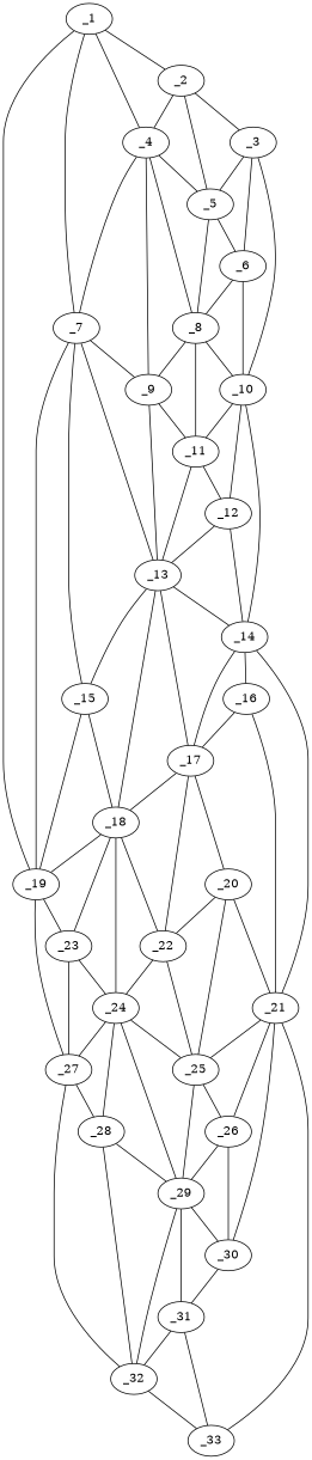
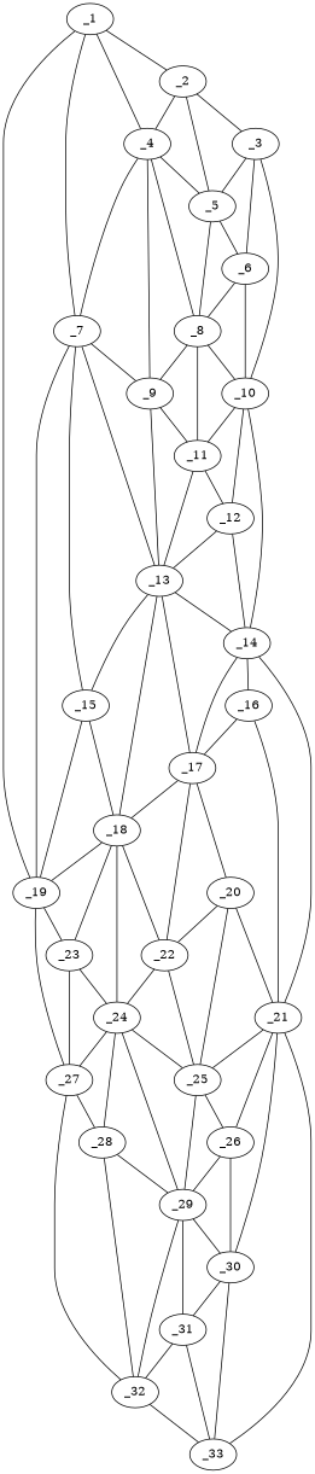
  graph {
    node [x=102 y=60]
    edge [valence=2]
    _1 [x=12 y=76]
    _2 [x=13 y=67]
    _4 [x=23 y=73]
    _7 [x=38 y=79]
    _19 [x=84 y=86]
    _3 [x=19 y=52]
    _5 [x=29 y=54]
    _6 [x=34 y=53]
    _10 [x=49 y=49]
    _8 [x=42]
    _9 [x=43 y=68]
    _13 [x=61 y=70]
    _15 [x=75 y=83]
    _23 [x=89 y=80]
    _27 [y=83]
    _11 [x=51]
    _12 [x=58 y=51]
    _14 [x=72 y=47]
    _17 [x=81]
    _18 [x=81 y=72]
    _24 [x=95 y=73]
    _28 [x=105 y=74]
    _32 [x=117 y=74]
    _16 [x=76 y=48]
    _21 [x=87 y=47]
    _20 [x=85 y=54]
    _22 [x=88 y=61]
    _25 [x=98 y=58]
    _26 [y=53]
    _30 [x=114 y=56]
    _33 [x=124 y=58]
    _29 [x=108 y=65]
    _31 [x=115 y=61]
    _1 -- _2 [valence=1]
    _1 -- _4
    _1 -- _7
    _1 -- _19 [valence=1]
    _2 -- _4 [valence=1]
    _2 -- _3 [valence=1]
    _2 -- _5
    _4 -- _7 [valence=1]
    _4 -- _5
    _4 -- _8 [valence=1]
    _4 -- _9 [valence=1]
    _7 -- _19
    _7 -- _9
    _7 -- _13
    _7 -- _15 [valence=1]
    _19 -- _23
    _19 -- _27 [valence=1]
    _3 -- _5
    _3 -- _6
    _3 -- _10 [valence=1]
    _5 -- _6 [valence=1]
    _5 -- _8
    _6 -- _10
    _6 -- _8 [valence=1]
    _10 -- _11
    _10 -- _12 [valence=1]
    _10 -- _14 [valence=1]
    _8 -- _10 [valence=1]
    _8 -- _9
    _8 -- _11 [valence=1]
    _9 -- _13
    _9 -- _11
    _13 -- _15
    _13 -- _14
    _13 -- _17
    _13 -- _18
    _15 -- _19 [valence=1]
    _15 -- _18
    _23 -- _27 [valence=1]
    _23 -- _24 [valence=1]
    _27 -- _28
    _27 -- _32 [valence=1]
    _11 -- _13
    _11 -- _12
    _12 -- _13
    _12 -- _14 [valence=1]
    _14 -- _17 [valence=1]
    _14 -- _16
    _14 -- _21 [valence=1]
    _17 -- _18
    _17 -- _20 [valence=1]
    _17 -- _22
    _18 -- _19 [valence=1]
    _18 -- _23
    _18 -- _24
    _18 -- _22
    _24 -- _27 [valence=1]
    _24 -- _28 [valence=1]
    _24 -- _25
    _24 -- _29
    _28 -- _32 [valence=1]
    _28 -- _29
    _32 -- _33 [valence=1]
    _16 -- _17
    _16 -- _21
    _21 -- _25
    _21 -- _26
    _21 -- _30 [valence=1]
    _21 -- _33 [valence=1]
    _20 -- _21 [valence=1]
    _20 -- _22 [valence=1]
    _20 -- _25
    _22 -- _24
    _22 -- _25
    _25 -- _26 [valence=1]
    _25 -- _29 [valence=1]
    _26 -- _30 [valence=1]
    _26 -- _29
+   _30 -- _33
    _30 -- _31 [valence=1]
    _29 -- _32
    _29 -- _30
    _29 -- _31
    _31 -- _32
    _31 -- _33 [valence=1]
  }
